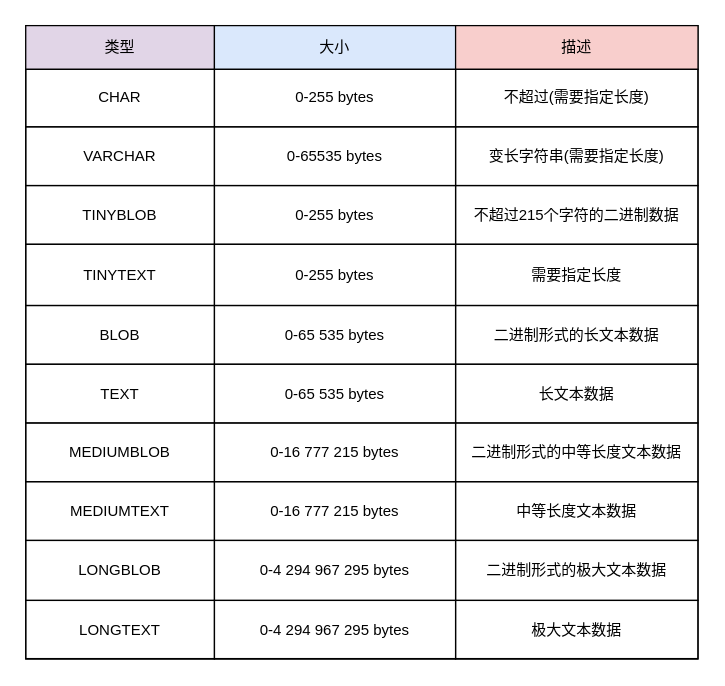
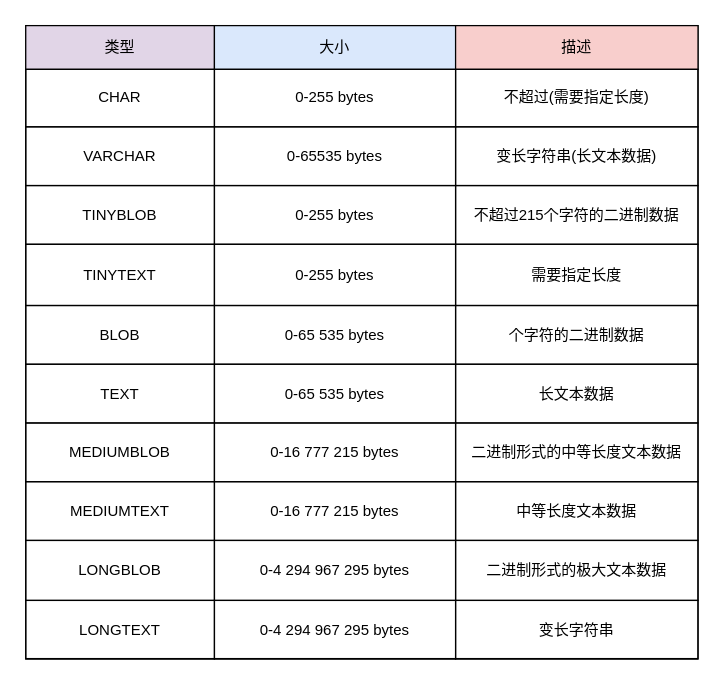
  <mxCell id="0" />
  <mxCell id="1" parent="0" />
  <mxCell id="2" value="" style="childLayout=tableLayout;recursiveResize=0;shadow=0;fillColor=none;" vertex="1" parent="1"><mxGeometry x="20" y="20" width="538" height="506.56" as="geometry" /></mxCell>
  <mxCell id="3" value="" style="shape=tableRow;horizontal=0;startSize=0;swimlaneHead=0;swimlaneBody=0;top=0;left=0;bottom=0;right=0;dropTarget=0;collapsible=0;recursiveResize=0;expand=0;fontStyle=0;fillColor=none;strokeColor=inherit;" vertex="1" parent="2"><mxGeometry width="538" height="35" as="geometry" /></mxCell>
  <mxCell id="4" value="类型" style="connectable=0;recursiveResize=0;strokeColor=inherit;fillColor=#e1d5e7;align=center;whiteSpace=wrap;html=1;" vertex="1" parent="3"><mxGeometry width="151" height="35" as="geometry"><mxRectangle width="151" height="35" as="alternateBounds" /></mxGeometry></mxCell>
  <mxCell id="5" value="大小" style="connectable=0;recursiveResize=0;strokeColor=inherit;fillColor=#dae8fc;align=center;whiteSpace=wrap;html=1;" vertex="1" parent="3"><mxGeometry x="151" width="193" height="35" as="geometry"><mxRectangle width="193" height="35" as="alternateBounds" /></mxGeometry></mxCell>
  <mxCell id="6" value="描述" style="connectable=0;recursiveResize=0;strokeColor=inherit;fillColor=#f8cecc;align=center;whiteSpace=wrap;html=1;" vertex="1" parent="3"><mxGeometry x="344" width="194" height="35" as="geometry"><mxRectangle width="194" height="35" as="alternateBounds" /></mxGeometry></mxCell>
  <mxCell id="7" style="shape=tableRow;horizontal=0;startSize=0;swimlaneHead=0;swimlaneBody=0;top=0;left=0;bottom=0;right=0;dropTarget=0;collapsible=0;recursiveResize=0;expand=0;fontStyle=0;fillColor=none;strokeColor=inherit;" vertex="1" parent="2"><mxGeometry y="35" width="538" height="46" as="geometry" /></mxCell>
  <mxCell id="8" value="CHAR" style="connectable=0;recursiveResize=0;strokeColor=inherit;fillColor=none;align=center;whiteSpace=wrap;html=1;" vertex="1" parent="7"><mxGeometry width="151" height="46" as="geometry"><mxRectangle width="151" height="46" as="alternateBounds" /></mxGeometry></mxCell>
  <mxCell id="9" value="0-255 bytes" style="connectable=0;recursiveResize=0;strokeColor=inherit;fillColor=none;align=center;whiteSpace=wrap;html=1;" vertex="1" parent="7"><mxGeometry x="151" width="193" height="46" as="geometry"><mxRectangle width="193" height="46" as="alternateBounds" /></mxGeometry></mxCell>
  <mxCell id="10" value="不超过(需要指定长度)" style="connectable=0;recursiveResize=0;strokeColor=inherit;fillColor=none;align=center;whiteSpace=wrap;html=1;" vertex="1" parent="7"><mxGeometry x="344" width="194" height="46" as="geometry"><mxRectangle width="194" height="46" as="alternateBounds" /></mxGeometry></mxCell>
  <mxCell id="11" style="shape=tableRow;horizontal=0;startSize=0;swimlaneHead=0;swimlaneBody=0;top=0;left=0;bottom=0;right=0;dropTarget=0;collapsible=0;recursiveResize=0;expand=0;fontStyle=0;fillColor=none;strokeColor=inherit;" vertex="1" parent="2"><mxGeometry y="81" width="538" height="47" as="geometry" /></mxCell>
  <mxCell id="12" value="VARCHAR" style="connectable=0;recursiveResize=0;strokeColor=inherit;fillColor=none;align=center;whiteSpace=wrap;html=1;" vertex="1" parent="11"><mxGeometry width="151" height="47" as="geometry"><mxRectangle width="151" height="47" as="alternateBounds" /></mxGeometry></mxCell>
  <mxCell id="13" value="0-65535 bytes" style="connectable=0;recursiveResize=0;strokeColor=inherit;fillColor=none;align=center;whiteSpace=wrap;html=1;" vertex="1" parent="11"><mxGeometry x="151" width="193" height="47" as="geometry"><mxRectangle width="193" height="47" as="alternateBounds" /></mxGeometry></mxCell>
- <mxCell id="14" value="变长字符串(需要指定长度)" style="connectable=0;recursiveResize=0;strokeColor=inherit;fillColor=none;align=center;whiteSpace=wrap;html=1;" vertex="1" parent="11"><mxGeometry x="344" width="194" height="47" as="geometry"><mxRectangle width="194" height="47" as="alternateBounds" /></mxGeometry></mxCell>
+ <mxCell id="14" value="变长字符串(长文本数据)" style="connectable=0;recursiveResize=0;strokeColor=inherit;fillColor=none;align=center;whiteSpace=wrap;html=1;" vertex="1" parent="11"><mxGeometry x="344" width="194" height="47" as="geometry"><mxRectangle width="194" height="47" as="alternateBounds" /></mxGeometry></mxCell>
  <mxCell id="15" style="shape=tableRow;horizontal=0;startSize=0;swimlaneHead=0;swimlaneBody=0;top=0;left=0;bottom=0;right=0;dropTarget=0;collapsible=0;recursiveResize=0;expand=0;fontStyle=0;fillColor=none;strokeColor=inherit;" vertex="1" parent="2"><mxGeometry y="128" width="538" height="47" as="geometry" /></mxCell>
  <mxCell id="16" value="TINYBLOB" style="connectable=0;recursiveResize=0;strokeColor=inherit;fillColor=none;align=center;whiteSpace=wrap;html=1;" vertex="1" parent="15"><mxGeometry width="151" height="47" as="geometry"><mxRectangle width="151" height="47" as="alternateBounds" /></mxGeometry></mxCell>
  <mxCell id="17" value="0-255 bytes" style="connectable=0;recursiveResize=0;strokeColor=inherit;fillColor=none;align=center;whiteSpace=wrap;html=1;" vertex="1" parent="15"><mxGeometry x="151" width="193" height="47" as="geometry"><mxRectangle width="193" height="47" as="alternateBounds" /></mxGeometry></mxCell>
  <mxCell id="18" value="不超过215个字符的二进制数据" style="connectable=0;recursiveResize=0;strokeColor=inherit;fillColor=none;align=center;whiteSpace=wrap;html=1;" vertex="1" parent="15"><mxGeometry x="344" width="194" height="47" as="geometry"><mxRectangle width="194" height="47" as="alternateBounds" /></mxGeometry></mxCell>
  <mxCell id="19" style="shape=tableRow;horizontal=0;startSize=0;swimlaneHead=0;swimlaneBody=0;top=0;left=0;bottom=0;right=0;dropTarget=0;collapsible=0;recursiveResize=0;expand=0;fontStyle=0;fillColor=none;strokeColor=inherit;" vertex="1" parent="2"><mxGeometry y="175" width="538" height="49" as="geometry" /></mxCell>
  <mxCell id="20" value="TINYTEXT" style="connectable=0;recursiveResize=0;strokeColor=inherit;fillColor=none;align=center;whiteSpace=wrap;html=1;" vertex="1" parent="19"><mxGeometry width="151" height="49" as="geometry"><mxRectangle width="151" height="49" as="alternateBounds" /></mxGeometry></mxCell>
  <mxCell id="21" value="0-255 bytes" style="connectable=0;recursiveResize=0;strokeColor=inherit;fillColor=none;align=center;whiteSpace=wrap;html=1;" vertex="1" parent="19"><mxGeometry x="151" width="193" height="49" as="geometry"><mxRectangle width="193" height="49" as="alternateBounds" /></mxGeometry></mxCell>
  <mxCell id="22" value="需要指定长度" style="connectable=0;recursiveResize=0;strokeColor=inherit;fillColor=none;align=center;whiteSpace=wrap;html=1;" vertex="1" parent="19"><mxGeometry x="344" width="194" height="49" as="geometry"><mxRectangle width="194" height="49" as="alternateBounds" /></mxGeometry></mxCell>
  <mxCell id="23" style="shape=tableRow;horizontal=0;startSize=0;swimlaneHead=0;swimlaneBody=0;top=0;left=0;bottom=0;right=0;dropTarget=0;collapsible=0;recursiveResize=0;expand=0;fontStyle=0;fillColor=none;strokeColor=inherit;" vertex="1" parent="2"><mxGeometry y="224" width="538" height="47" as="geometry" /></mxCell>
  <mxCell id="24" value="BLOB" style="connectable=0;recursiveResize=0;strokeColor=inherit;fillColor=none;align=center;whiteSpace=wrap;html=1;" vertex="1" parent="23"><mxGeometry width="151" height="47" as="geometry"><mxRectangle width="151" height="47" as="alternateBounds" /></mxGeometry></mxCell>
  <mxCell id="25" value="0-65 535 bytes" style="connectable=0;recursiveResize=0;strokeColor=inherit;fillColor=none;align=center;whiteSpace=wrap;html=1;" vertex="1" parent="23"><mxGeometry x="151" width="193" height="47" as="geometry"><mxRectangle width="193" height="47" as="alternateBounds" /></mxGeometry></mxCell>
- <mxCell id="26" value="二进制形式的长文本数据" style="connectable=0;recursiveResize=0;strokeColor=inherit;fillColor=none;align=center;whiteSpace=wrap;html=1;" vertex="1" parent="23"><mxGeometry x="344" width="194" height="47" as="geometry"><mxRectangle width="194" height="47" as="alternateBounds" /></mxGeometry></mxCell>
+ <mxCell id="26" value="个字符的二进制数据" style="connectable=0;recursiveResize=0;strokeColor=inherit;fillColor=none;align=center;whiteSpace=wrap;html=1;" vertex="1" parent="23"><mxGeometry x="344" width="194" height="47" as="geometry"><mxRectangle width="194" height="47" as="alternateBounds" /></mxGeometry></mxCell>
  <mxCell id="27" style="shape=tableRow;horizontal=0;startSize=0;swimlaneHead=0;swimlaneBody=0;top=0;left=0;bottom=0;right=0;dropTarget=0;collapsible=0;recursiveResize=0;expand=0;fontStyle=0;fillColor=none;strokeColor=inherit;" vertex="1" parent="2"><mxGeometry y="271" width="538" height="47" as="geometry" /></mxCell>
  <mxCell id="28" value="TEXT" style="connectable=0;recursiveResize=0;strokeColor=inherit;fillColor=none;align=center;whiteSpace=wrap;html=1;" vertex="1" parent="27"><mxGeometry width="151" height="47" as="geometry"><mxRectangle width="151" height="47" as="alternateBounds" /></mxGeometry></mxCell>
  <mxCell id="29" value="0-65 535 bytes" style="connectable=0;recursiveResize=0;strokeColor=inherit;fillColor=none;align=center;whiteSpace=wrap;html=1;" vertex="1" parent="27"><mxGeometry x="151" width="193" height="47" as="geometry"><mxRectangle width="193" height="47" as="alternateBounds" /></mxGeometry></mxCell>
  <mxCell id="30" value="长文本数据" style="connectable=0;recursiveResize=0;strokeColor=inherit;fillColor=none;align=center;whiteSpace=wrap;html=1;" vertex="1" parent="27"><mxGeometry x="344" width="194" height="47" as="geometry"><mxRectangle width="194" height="47" as="alternateBounds" /></mxGeometry></mxCell>
  <mxCell id="31" style="shape=tableRow;horizontal=0;startSize=0;swimlaneHead=0;swimlaneBody=0;top=0;left=0;bottom=0;right=0;dropTarget=0;collapsible=0;recursiveResize=0;expand=0;fontStyle=0;fillColor=none;strokeColor=inherit;" vertex="1" parent="2"><mxGeometry y="318" width="538" height="47" as="geometry" /></mxCell>
  <mxCell id="32" value="MEDIUMBLOB" style="connectable=0;recursiveResize=0;strokeColor=inherit;fillColor=none;align=center;whiteSpace=wrap;html=1;" vertex="1" parent="31"><mxGeometry width="151" height="47" as="geometry"><mxRectangle width="151" height="47" as="alternateBounds" /></mxGeometry></mxCell>
  <mxCell id="33" value="0-16 777 215 bytes" style="connectable=0;recursiveResize=0;strokeColor=inherit;fillColor=none;align=center;whiteSpace=wrap;html=1;" vertex="1" parent="31"><mxGeometry x="151" width="193" height="47" as="geometry"><mxRectangle width="193" height="47" as="alternateBounds" /></mxGeometry></mxCell>
  <mxCell id="34" value="二进制形式的中等长度文本数据" style="connectable=0;recursiveResize=0;strokeColor=inherit;fillColor=none;align=center;whiteSpace=wrap;html=1;" vertex="1" parent="31"><mxGeometry x="344" width="194" height="47" as="geometry"><mxRectangle width="194" height="47" as="alternateBounds" /></mxGeometry></mxCell>
  <mxCell id="35" style="shape=tableRow;horizontal=0;startSize=0;swimlaneHead=0;swimlaneBody=0;top=0;left=0;bottom=0;right=0;dropTarget=0;collapsible=0;recursiveResize=0;expand=0;fontStyle=0;fillColor=none;strokeColor=inherit;" vertex="1" parent="2"><mxGeometry y="365" width="538" height="47" as="geometry" /></mxCell>
  <mxCell id="36" value="MEDIUMTEXT" style="connectable=0;recursiveResize=0;strokeColor=inherit;fillColor=none;align=center;whiteSpace=wrap;html=1;" vertex="1" parent="35"><mxGeometry width="151" height="47" as="geometry"><mxRectangle width="151" height="47" as="alternateBounds" /></mxGeometry></mxCell>
  <mxCell id="37" value="0-16 777 215 bytes" style="connectable=0;recursiveResize=0;strokeColor=inherit;fillColor=none;align=center;whiteSpace=wrap;html=1;" vertex="1" parent="35"><mxGeometry x="151" width="193" height="47" as="geometry"><mxRectangle width="193" height="47" as="alternateBounds" /></mxGeometry></mxCell>
  <mxCell id="38" value="中等长度文本数据" style="connectable=0;recursiveResize=0;strokeColor=inherit;fillColor=none;align=center;whiteSpace=wrap;html=1;" vertex="1" parent="35"><mxGeometry x="344" width="194" height="47" as="geometry"><mxRectangle width="194" height="47" as="alternateBounds" /></mxGeometry></mxCell>
  <mxCell id="39" style="shape=tableRow;horizontal=0;startSize=0;swimlaneHead=0;swimlaneBody=0;top=0;left=0;bottom=0;right=0;dropTarget=0;collapsible=0;recursiveResize=0;expand=0;fontStyle=0;fillColor=none;strokeColor=inherit;" vertex="1" parent="2"><mxGeometry y="412" width="538" height="48" as="geometry" /></mxCell>
  <mxCell id="40" value="LONGBLOB" style="connectable=0;recursiveResize=0;strokeColor=inherit;fillColor=none;align=center;whiteSpace=wrap;html=1;" vertex="1" parent="39"><mxGeometry width="151" height="48" as="geometry"><mxRectangle width="151" height="48" as="alternateBounds" /></mxGeometry></mxCell>
  <mxCell id="41" value="0-4 294 967 295 bytes" style="connectable=0;recursiveResize=0;strokeColor=inherit;fillColor=none;align=center;whiteSpace=wrap;html=1;" vertex="1" parent="39"><mxGeometry x="151" width="193" height="48" as="geometry"><mxRectangle width="193" height="48" as="alternateBounds" /></mxGeometry></mxCell>
  <mxCell id="42" value="二进制形式的极大文本数据" style="connectable=0;recursiveResize=0;strokeColor=inherit;fillColor=none;align=center;whiteSpace=wrap;html=1;" vertex="1" parent="39"><mxGeometry x="344" width="194" height="48" as="geometry"><mxRectangle width="194" height="48" as="alternateBounds" /></mxGeometry></mxCell>
  <mxCell id="43" style="shape=tableRow;horizontal=0;startSize=0;swimlaneHead=0;swimlaneBody=0;top=0;left=0;bottom=0;right=0;dropTarget=0;collapsible=0;recursiveResize=0;expand=0;fontStyle=0;fillColor=none;strokeColor=inherit;" vertex="1" parent="2"><mxGeometry y="460" width="538" height="47" as="geometry" /></mxCell>
  <mxCell id="44" value="LONGTEXT" style="connectable=0;recursiveResize=0;strokeColor=inherit;fillColor=none;align=center;whiteSpace=wrap;html=1;" vertex="1" parent="43"><mxGeometry width="151" height="47" as="geometry"><mxRectangle width="151" height="47" as="alternateBounds" /></mxGeometry></mxCell>
  <mxCell id="45" value="0-4 294 967 295 bytes" style="connectable=0;recursiveResize=0;strokeColor=inherit;fillColor=none;align=center;whiteSpace=wrap;html=1;" vertex="1" parent="43"><mxGeometry x="151" width="193" height="47" as="geometry"><mxRectangle width="193" height="47" as="alternateBounds" /></mxGeometry></mxCell>
- <mxCell id="46" value="极大文本数据" style="connectable=0;recursiveResize=0;strokeColor=inherit;fillColor=none;align=center;whiteSpace=wrap;html=1;" vertex="1" parent="43"><mxGeometry x="344" width="194" height="47" as="geometry"><mxRectangle width="194" height="47" as="alternateBounds" /></mxGeometry></mxCell>
+ <mxCell id="46" value="变长字符串" style="connectable=0;recursiveResize=0;strokeColor=inherit;fillColor=none;align=center;whiteSpace=wrap;html=1;" vertex="1" parent="43"><mxGeometry x="344" width="194" height="47" as="geometry"><mxRectangle width="194" height="47" as="alternateBounds" /></mxGeometry></mxCell>
